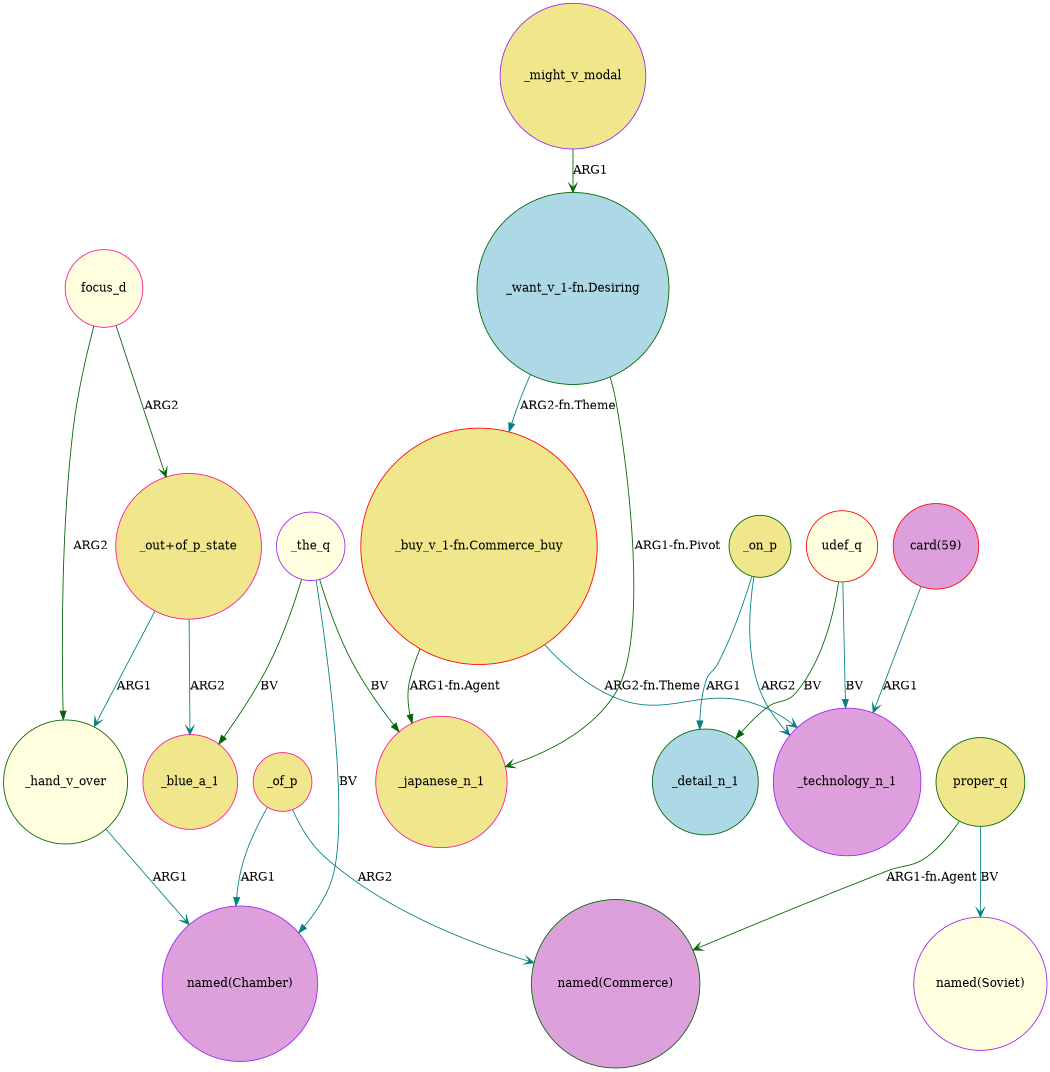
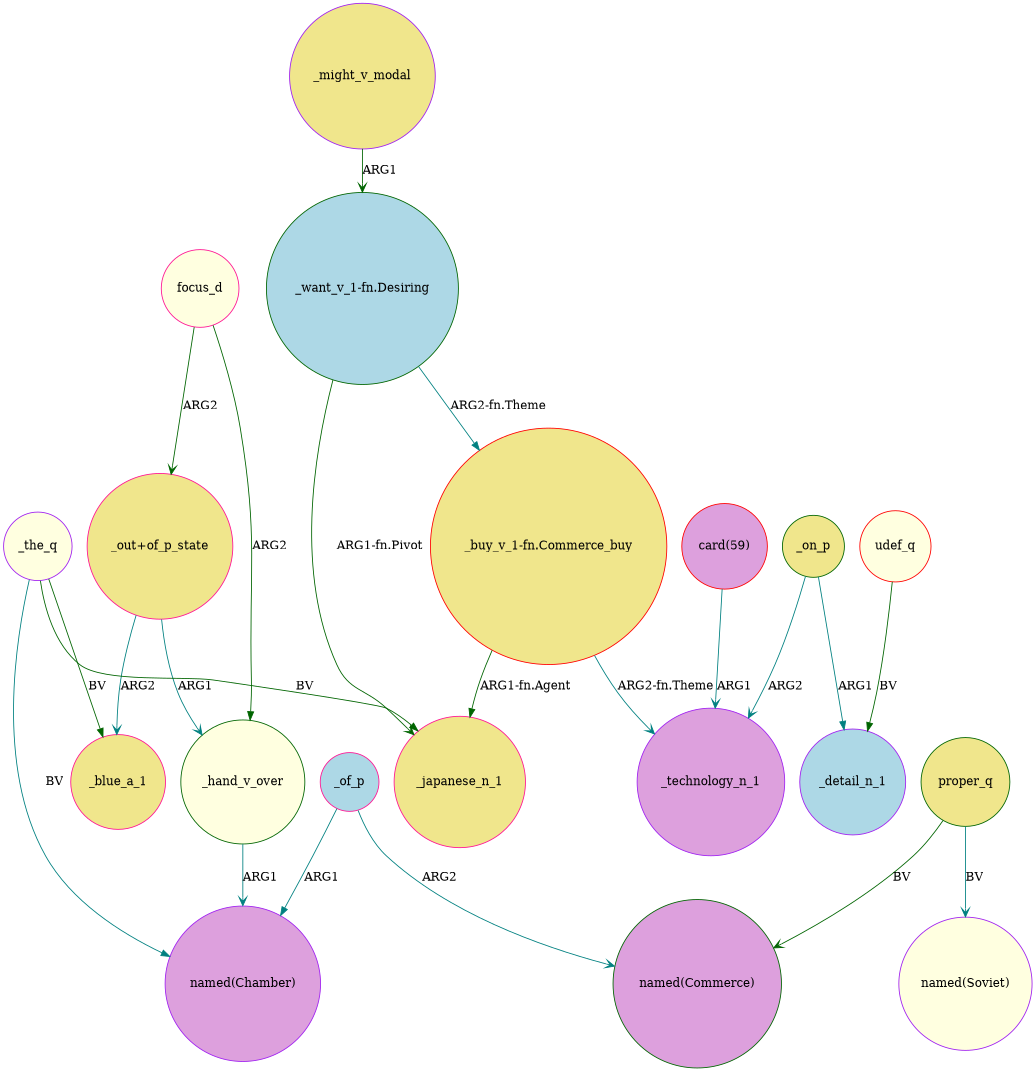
  digraph {
    node [color=darkgreen fillcolor=khaki shape=circle style=filled]
    edge [arrowhead=vee color=teal]
    "named(Chamber)" [color=purple fillcolor=plum]
    "named(Soviet)" [color=purple fillcolor=lightyellow]
    _hand_v_over [fillcolor=lightyellow]
-   _detail_n_1 [fillcolor=lightblue]
+   _detail_n_1 [color=purple fillcolor=lightblue]
    focus_d [color=deeppink fillcolor=lightyellow]
    "_out+of_p_state" [color=deeppink]
    _blue_a_1 [color=deeppink]
    _the_q [color=purple fillcolor=lightyellow]
    _japanese_n_1 [color=deeppink]
-   _of_p [color=deeppink]
+   _of_p [color=deeppink fillcolor=lightblue]
    "named(Commerce)" [fillcolor=plum]
    proper_q
    "_buy_v_1-fn.Commerce_buy" [color=red]
    _technology_n_1 [color=purple fillcolor=plum]
    _on_p
    "_want_v_1-fn.Desiring" [fillcolor=lightblue]
    _might_v_modal [color=purple]
    udef_q [color=red fillcolor=lightyellow]
    "card(59)" [color=red fillcolor=plum]
    _hand_v_over -> "named(Chamber)" [label=ARG1]
    focus_d -> _hand_v_over [arrowhead=normal color=darkgreen label=ARG2]
    focus_d -> "_out+of_p_state" [color=darkgreen label=ARG2]
    "_out+of_p_state" -> _hand_v_over [label=ARG1]
    "_out+of_p_state" -> _blue_a_1 [label=ARG2]
    _the_q -> "named(Chamber)" [arrowhead=normal label=BV]
    _the_q -> _blue_a_1 [arrowhead=normal color=darkgreen label=BV]
    _the_q -> _japanese_n_1 [arrowhead=normal color=darkgreen label=BV]
    _of_p -> "named(Chamber)" [arrowhead=normal label=ARG1]
    _of_p -> "named(Commerce)" [label=ARG2]
    proper_q -> "named(Soviet)" [label=BV]
-   proper_q -> "named(Commerce)" [color=darkgreen label="ARG1-fn.Agent"]
+   proper_q -> "named(Commerce)" [color=darkgreen label=BV]
    "_buy_v_1-fn.Commerce_buy" -> _japanese_n_1 [arrowhead=normal color=darkgreen label="ARG1-fn.Agent"]
    "_buy_v_1-fn.Commerce_buy" -> _technology_n_1 [label="ARG2-fn.Theme"]
    _on_p -> _detail_n_1 [arrowhead=normal label=ARG1]
    _on_p -> _technology_n_1 [label=ARG2]
    "_want_v_1-fn.Desiring" -> _japanese_n_1 [color=darkgreen label="ARG1-fn.Pivot"]
    "_want_v_1-fn.Desiring" -> "_buy_v_1-fn.Commerce_buy" [arrowhead=normal label="ARG2-fn.Theme"]
    _might_v_modal -> "_want_v_1-fn.Desiring" [color=darkgreen label=ARG1]
    udef_q -> _detail_n_1 [arrowhead=normal color=darkgreen label=BV]
-   udef_q -> _technology_n_1 [arrowhead=normal label=BV]
    "card(59)" -> _technology_n_1 [label=ARG1]
  }
